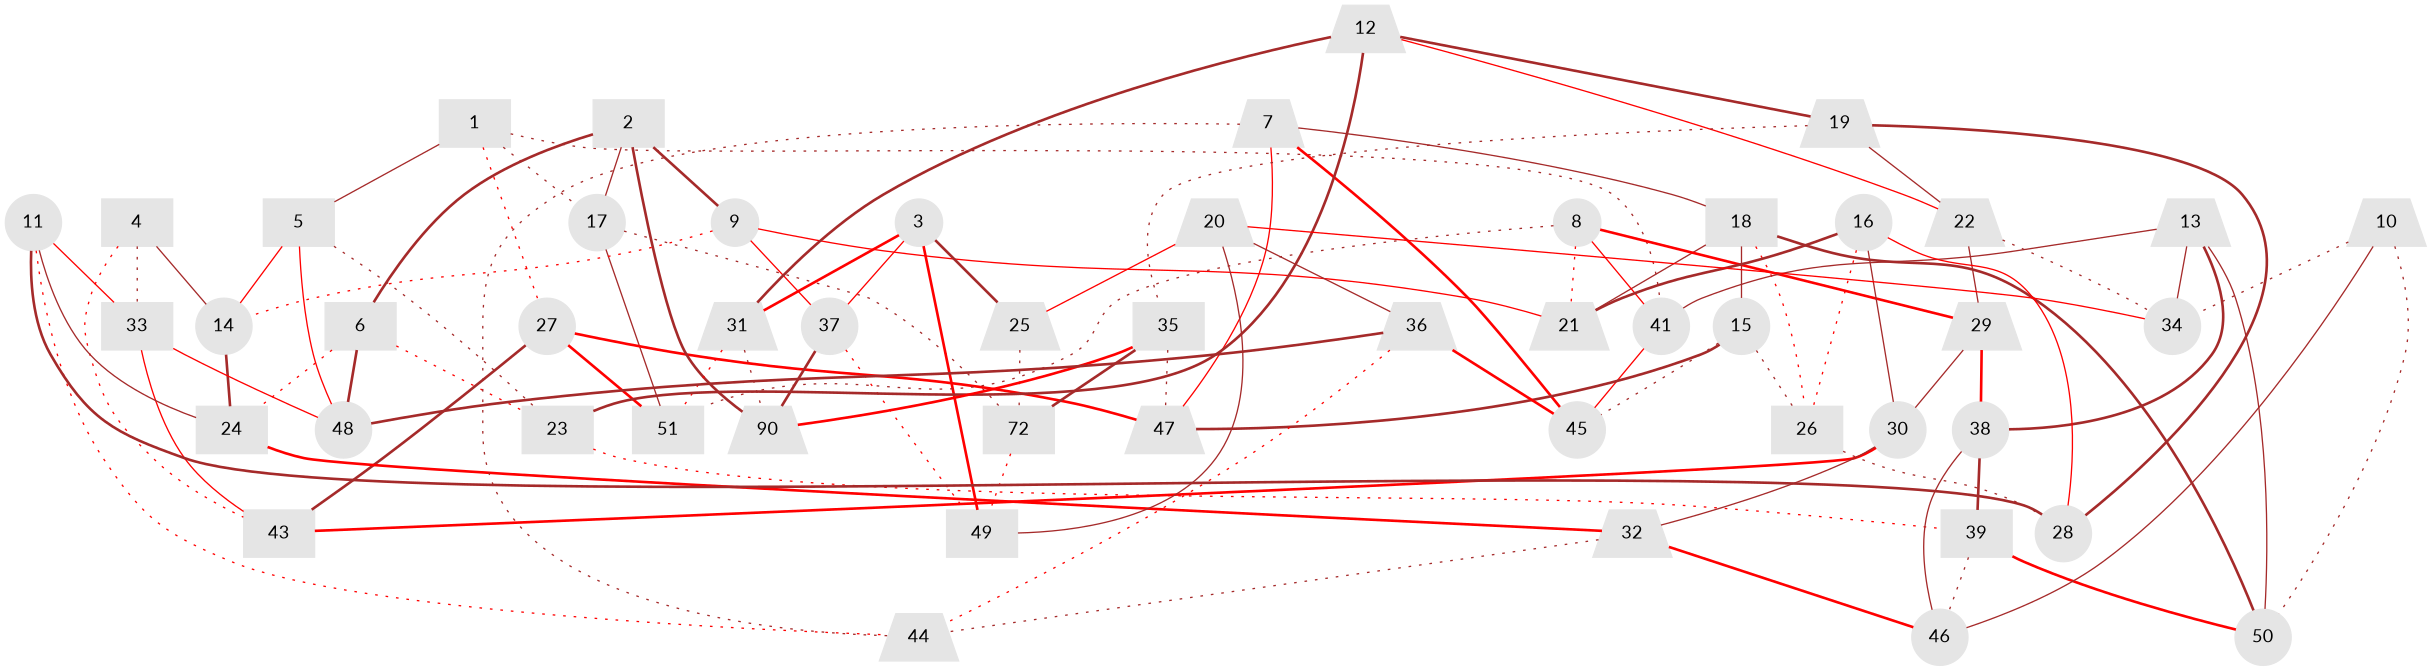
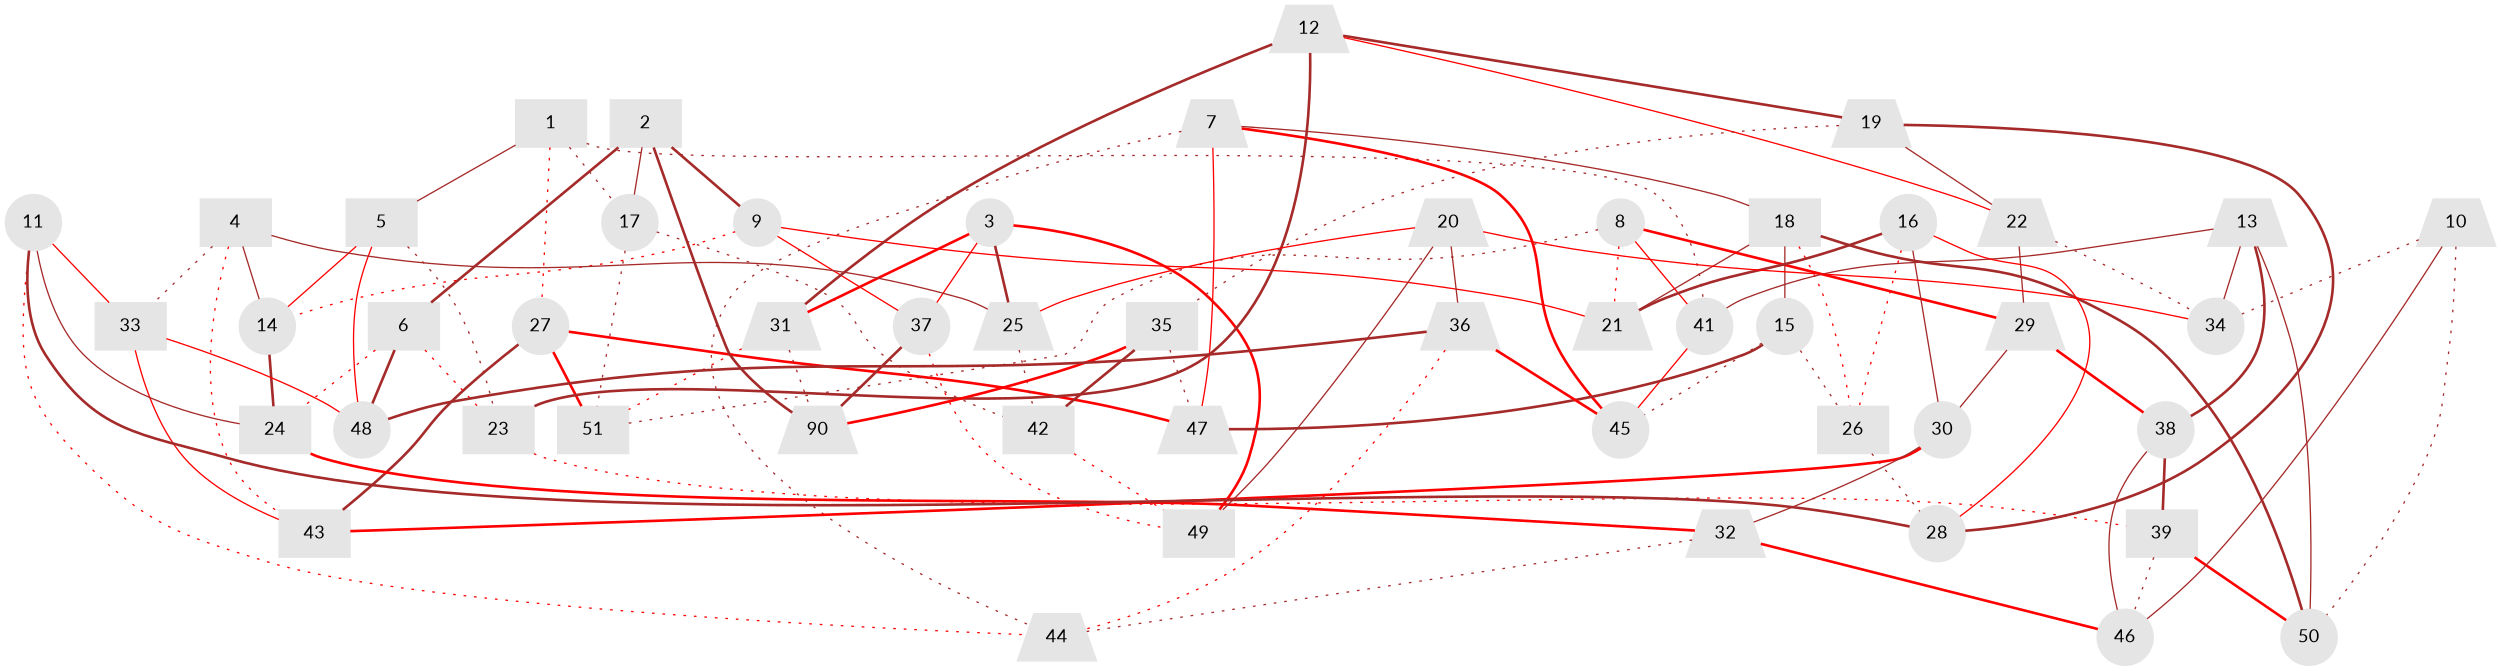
  graph {
    fontname=Lato
    node [color=gray90 fontname=Lato shape=circle style=filled]
    edge [color=brown fontname=Lato style=solid]
    1 [shape=box]
    5 [shape=box]
    17
    27
    41
    14
    23 [shape=box]
    48
    51 [shape=box]
-   42 [shape=box label=72]
+   42 [shape=box]
    43 [shape=box]
    47 [shape=trapezium]
    45
    2 [shape=box]
    6 [shape=box]
    9
    n17 [label=90 shape=trapezium]
    24 [shape=box]
    37
    21 [shape=trapezium]
    3
    25 [shape=trapezium]
    31 [shape=trapezium]
    49 [shape=box]
    4 [shape=box]
    33 [shape=box]
    39 [shape=box]
    32 [shape=trapezium]
    7 [shape=trapezium]
    18 [shape=box]
    44 [shape=trapezium]
    15
    50
    26 [shape=box]
    8
    29 [shape=trapezium]
    38
    30
    10 [shape=trapezium]
    34
    46
    11
    28
    12 [shape=trapezium]
    19 [shape=trapezium]
    22 [shape=trapezium]
    35 [shape=box]
    13 [shape=trapezium]
    16
    20 [shape=trapezium]
    36 [shape=trapezium]
    1 -- 5
    1 -- 17 [style=dotted]
    1 -- 27 [color=red style=dotted]
    1 -- 41 [style=dotted]
    5 -- 14 [color=red]
    5 -- 23 [style=dotted]
    5 -- 48 [color=red]
-   17 -- 51
+   17 -- 51 [style=dotted]
    17 -- 42 [style=dotted]
    27 -- 51 [color=red style=bold]
    27 -- 43 [style=bold]
    27 -- 47 [color=red style=bold]
    41 -- 45 [color=red]
    14 -- 24 [style=bold]
    23 -- 39 [color=red style=dotted]
    42 -- 49 [color=red style=dotted]
    2 -- 17
    2 -- 6 [style=bold]
    2 -- 9 [style=bold]
    2 -- n17 [style=bold]
    6 -- 23 [color=red style=dotted]
    6 -- 48 [style=bold]
    6 -- 24 [color=red style=dotted]
    9 -- 14 [color=red style=dotted]
    9 -- 37 [color=red]
    9 -- 21 [color=red]
    24 -- 32 [color=red style=bold]
    37 -- n17 [style=bold]
    37 -- 49 [color=red style=dotted]
    3 -- 37 [color=red]
    3 -- 25 [style=bold]
    3 -- 31 [color=red style=bold]
    3 -- 49 [color=red style=bold]
    25 -- 42 [style=dotted]
    31 -- 51 [color=red style=dotted]
    31 -- n17 [style=dotted]
    4 -- 14
    4 -- 43 [color=red style=dotted]
+   4 -- 25
    4 -- 33 [style=dotted]
    33 -- 48 [color=red]
    33 -- 43 [color=red]
    39 -- 50 [color=red style=bold]
    39 -- 46 [style=dotted]
    32 -- 44 [style=dotted]
    32 -- 46 [color=red style=bold]
    7 -- 47 [color=red]
    7 -- 45 [color=red style=bold]
    7 -- 18
    7 -- 44 [style=dotted]
    18 -- 21
    18 -- 15
    18 -- 50 [style=bold]
    18 -- 26 [color=red style=dotted]
    15 -- 47 [style=bold]
    15 -- 45 [style=dotted]
    15 -- 26 [style=dotted]
    26 -- 28 [style=dotted]
    8 -- 41 [color=red]
    8 -- 51 [style=dotted]
    8 -- 21 [color=red style=dotted]
    8 -- 29 [color=red style=bold]
    29 -- 38 [color=red style=bold]
    29 -- 30
    38 -- 39 [style=bold]
    38 -- 46
    30 -- 43 [color=red style=bold]
    30 -- 32
    10 -- 50 [style=dotted]
    10 -- 34 [style=dotted]
    10 -- 46
    11 -- 24
    11 -- 33 [color=red]
    11 -- 44 [color=red style=dotted]
    11 -- 28 [style=bold]
    12 -- 23 [style=bold]
    12 -- 31 [style=bold]
    12 -- 19 [style=bold]
    12 -- 22 [color=red]
    19 -- 28 [style=bold]
    19 -- 22
    19 -- 35 [style=dotted]
    22 -- 29
    22 -- 34 [style=dotted]
    35 -- 42 [style=bold]
    35 -- 47 [style=dotted]
    35 -- n17 [color=red style=bold]
    13 -- 41
    13 -- 50
    13 -- 38 [style=bold]
    13 -- 34
    16 -- 21 [style=bold]
    16 -- 26 [color=red style=dotted]
    16 -- 30
    16 -- 28 [color=red]
    20 -- 25 [color=red]
    20 -- 49
    20 -- 34 [color=red]
    20 -- 36
    36 -- 48 [style=bold]
    36 -- 45 [color=red style=bold]
    36 -- 44 [color=red style=dotted]
  }
